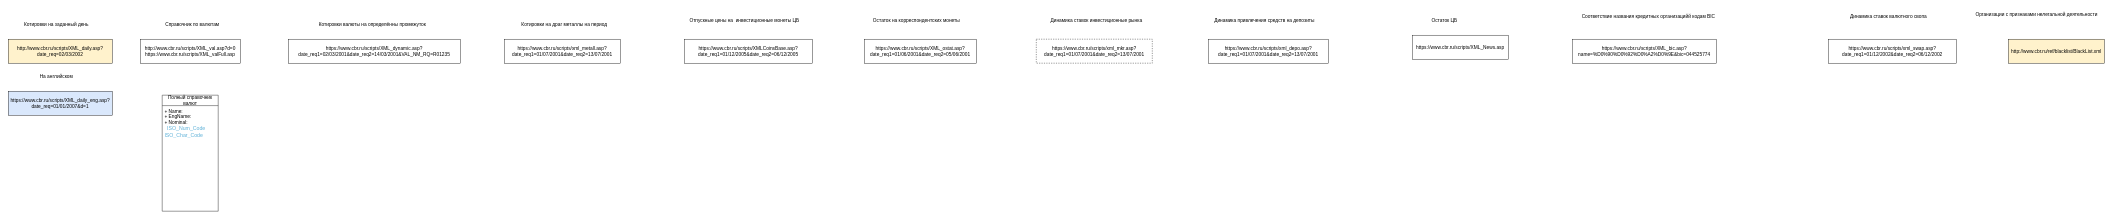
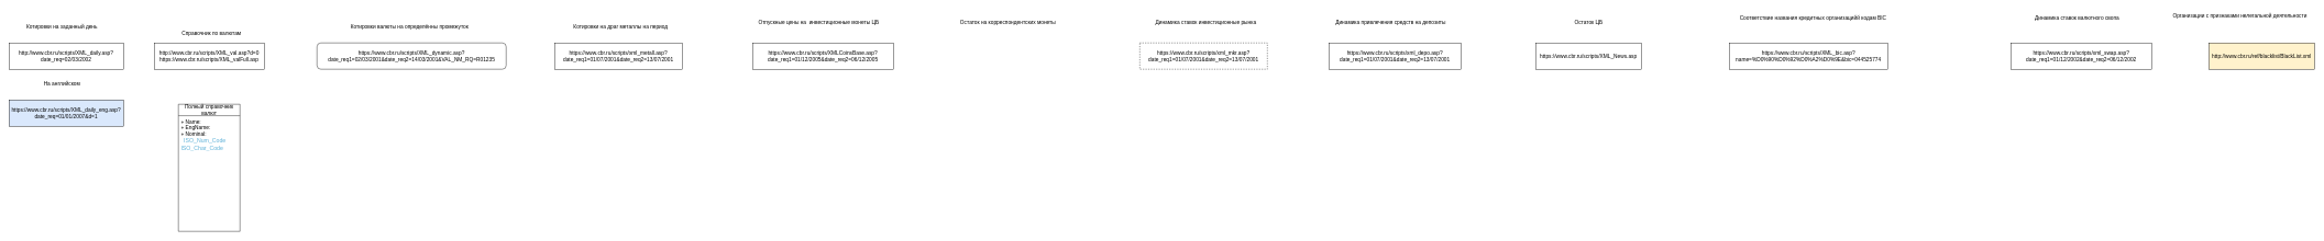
  <mxCell id="0" />
  <mxCell id="1" parent="0" />
- <mxCell id="2" value="http://www.cbr.ru/scripts/XML_daily.asp?date_req=02/03/2002" style="rounded=0;whiteSpace=wrap;html=1;fillColor=#fff2cc;" parent="1" vertex="1"><mxGeometry x="20" y="97" width="260" height="60" as="geometry" /></mxCell>
+ <mxCell id="2" value="http://www.cbr.ru/scripts/XML_daily.asp?date_req=02/03/2002" style="rounded=0;whiteSpace=wrap;html=1;" parent="1" vertex="1"><mxGeometry x="20" y="97" width="260" height="60" as="geometry" /></mxCell>
  <mxCell id="3" value="Котировки на заданный день" style="text;html=1;align=center;verticalAlign=middle;resizable=0;points=[];autosize=1;strokeColor=none;fillColor=none;" parent="1" vertex="1"><mxGeometry x="45" y="45" width="190" height="30" as="geometry" /></mxCell>
  <mxCell id="4" value="http://www.cbr.ru/scripts/XML_val.asp?d=0&lt;div&gt;https://www.cbr.ru/scripts/XML_valFull.asp&lt;br&gt;&lt;/div&gt;" style="rounded=0;whiteSpace=wrap;html=1;" parent="1" vertex="1"><mxGeometry x="350" y="97" width="250" height="60" as="geometry" /></mxCell>
- <mxCell id="5" value="Справочник по валютам" style="text;html=1;align=center;verticalAlign=middle;resizable=0;points=[];autosize=1;strokeColor=none;fillColor=none;" parent="1" vertex="1"><mxGeometry x="400" y="45" width="160" height="30" as="geometry" /></mxCell>
- <mxCell id="6" value="https://www.cbr.ru/scripts/XML_dynamic.asp?date_req1=02/03/2001&amp;amp;date_req2=14/03/2001&amp;amp;VAL_NM_RQ=R01235" style="rounded=0;whiteSpace=wrap;html=1;" parent="1" vertex="1"><mxGeometry x="720" y="97" width="430" height="60" as="geometry" /></mxCell>
+ <mxCell id="5" value="Справочник по валютам" style="text;html=1;align=center;verticalAlign=middle;resizable=0;points=[];autosize=1;strokeColor=none;fillColor=none;" parent="1" vertex="1"><mxGeometry x="400" y="60" width="160" height="30" as="geometry" /></mxCell>
+ <mxCell id="6" value="https://www.cbr.ru/scripts/XML_dynamic.asp?date_req1=02/03/2001&amp;amp;date_req2=14/03/2001&amp;amp;VAL_NM_RQ=R01235" style="whiteSpace=wrap;html=1;rounded=1;" parent="1" vertex="1"><mxGeometry x="720" y="97" width="430" height="60" as="geometry" /></mxCell>
  <mxCell id="7" value="https://www.cbr.ru/scripts/XML_daily_eng.asp?date_req=01/01/2007&amp;amp;d=1" style="rounded=0;whiteSpace=wrap;html=1;fillColor=#dae8fc;" parent="1" vertex="1"><mxGeometry x="20" y="227" width="260" height="60" as="geometry" /></mxCell>
  <mxCell id="8" value="На английском" style="text;html=1;align=center;verticalAlign=middle;resizable=0;points=[];autosize=1;strokeColor=none;fillColor=none;" parent="1" vertex="1"><mxGeometry x="85" y="175" width="110" height="30" as="geometry" /></mxCell>
  <mxCell id="9" value="Котировки валюты на определённы промежуток" style="text;html=1;align=center;verticalAlign=middle;resizable=0;points=[];autosize=1;strokeColor=none;fillColor=none;" parent="1" vertex="1"><mxGeometry x="780" y="45" width="300" height="30" as="geometry" /></mxCell>
  <mxCell id="10" value="https://www.cbr.ru/scripts/xml_metall.asp?date_req1=01/07/2001&amp;amp;date_req2=13/07/2001" style="rounded=0;whiteSpace=wrap;html=1;" parent="1" vertex="1"><mxGeometry x="1260" y="97" width="290" height="60" as="geometry" /></mxCell>
  <mxCell id="11" value="Котировки на драг металлы на период" style="text;html=1;align=center;verticalAlign=middle;resizable=0;points=[];autosize=1;strokeColor=none;fillColor=none;" parent="1" vertex="1"><mxGeometry x="1290" y="45" width="240" height="30" as="geometry" /></mxCell>
  <mxCell id="12" value="https://www.cbr.ru/scripts/XMLCoinsBase.asp?date_req1=01/12/2005&amp;amp;date_req2=06/12/2005" style="rounded=0;whiteSpace=wrap;html=1;" parent="1" vertex="1"><mxGeometry x="1710" y="97" width="320" height="60" as="geometry" /></mxCell>
  <mxCell id="13" value="Отпускные цены на&amp;nbsp; инвестиционные монеты ЦБ" style="text;html=1;align=center;verticalAlign=middle;resizable=0;points=[];autosize=1;strokeColor=none;fillColor=none;" parent="1" vertex="1"><mxGeometry x="1710" y="35" width="300" height="30" as="geometry" /></mxCell>
- <mxCell id="14" value="https://www.cbr.ru/scripts/XML_ostat.asp?date_req1=01/06/2001&amp;amp;date_req2=05/06/2001" style="rounded=0;whiteSpace=wrap;html=1;" parent="1" vertex="1"><mxGeometry x="2160" y="97" width="280" height="60" as="geometry" /></mxCell>
  <mxCell id="15" value="Остаток на корреспондентских монеты" style="text;html=1;align=center;verticalAlign=middle;resizable=0;points=[];autosize=1;strokeColor=none;fillColor=none;" parent="1" vertex="1"><mxGeometry x="2170" y="35" width="240" height="30" as="geometry" /></mxCell>
  <mxCell id="16" value="https://www.cbr.ru/scripts/xml_mkr.asp?date_req1=01/07/2001&amp;amp;date_req2=13/07/2001" style="rounded=0;whiteSpace=wrap;html=1;dashed=1;" parent="1" vertex="1"><mxGeometry x="2590" y="97" width="290" height="60" as="geometry" /></mxCell>
  <mxCell id="17" value="Динамика ставок инвестиционные рынка" style="text;html=1;align=center;verticalAlign=middle;resizable=0;points=[];autosize=1;strokeColor=none;fillColor=none;" parent="1" vertex="1"><mxGeometry x="2610" y="35" width="260" height="30" as="geometry" /></mxCell>
  <mxCell id="18" value="https://www.cbr.ru/scripts/xml_depo.asp?date_req1=01/07/2001&amp;amp;date_req2=13/07/2001" style="rounded=0;whiteSpace=wrap;html=1;" parent="1" vertex="1"><mxGeometry x="3020" y="97" width="300" height="60" as="geometry" /></mxCell>
  <mxCell id="19" value="Динамика привлечения средств на депозиты" style="text;html=1;align=center;verticalAlign=middle;resizable=0;points=[];autosize=1;strokeColor=none;fillColor=none;" parent="1" vertex="1"><mxGeometry x="3020" y="35" width="280" height="30" as="geometry" /></mxCell>
- <mxCell id="20" value="https://www.cbr.ru/scripts/XML_News.asp" style="rounded=0;whiteSpace=wrap;html=1;" parent="1" vertex="1"><mxGeometry x="3530" y="87" width="240" height="60" as="geometry" /></mxCell>
+ <mxCell id="20" value="https://www.cbr.ru/scripts/XML_News.asp" style="rounded=0;whiteSpace=wrap;html=1;" parent="1" vertex="1"><mxGeometry x="3490" y="97" width="240" height="60" as="geometry" /></mxCell>
  <mxCell id="21" value="Остаток ЦБ" style="text;html=1;align=center;verticalAlign=middle;resizable=0;points=[];autosize=1;strokeColor=none;fillColor=none;" parent="1" vertex="1"><mxGeometry x="3565" y="35" width="90" height="30" as="geometry" /></mxCell>
  <mxCell id="22" value="https://www.cbr.ru/scripts/XML_bic.asp?name=%D0%90%D0%92%D0%A2%D0%9E&amp;amp;bic=044525774" style="rounded=0;whiteSpace=wrap;html=1;" parent="1" vertex="1"><mxGeometry x="3930" y="97" width="360" height="60" as="geometry" /></mxCell>
  <mxCell id="23" value="Соответствие названия кредитных организацийй кодам BIC" style="text;html=1;align=center;verticalAlign=middle;resizable=0;points=[];autosize=1;strokeColor=none;fillColor=none;" parent="1" vertex="1"><mxGeometry x="3935" y="25" width="370" height="30" as="geometry" /></mxCell>
  <mxCell id="24" value="https://www.cbr.ru/scripts/xml_swap.asp?date_req1=01/12/2002&amp;amp;date_req2=06/12/2002" style="rounded=0;whiteSpace=wrap;html=1;" parent="1" vertex="1"><mxGeometry x="4570" y="97" width="320" height="60" as="geometry" /></mxCell>
  <mxCell id="25" value="Динамика ставок валютного свопа" style="text;html=1;align=center;verticalAlign=middle;resizable=0;points=[];autosize=1;strokeColor=none;fillColor=none;" parent="1" vertex="1"><mxGeometry x="4610" y="25" width="220" height="30" as="geometry" /></mxCell>
  <mxCell id="26" value="http://www.cbr.ru/ref/blacklist/BlackList.xml" style="rounded=0;whiteSpace=wrap;html=1;fillColor=#fff2cc;" parent="1" vertex="1"><mxGeometry x="5020" y="97" width="240" height="60" as="geometry" /></mxCell>
  <mxCell id="27" value="Организации с признаками нелегальной деятельности" style="text;html=1;align=center;verticalAlign=middle;resizable=0;points=[];autosize=1;strokeColor=none;fillColor=none;" parent="1" vertex="1"><mxGeometry x="4920" y="20" width="340" height="30" as="geometry" /></mxCell>
  <mxCell id="28" value="Полный справочник валют" style="swimlane;fontStyle=0;childLayout=stackLayout;horizontal=1;startSize=26;fillColor=none;horizontalStack=0;resizeParent=1;resizeParentMax=0;resizeLast=0;collapsible=1;marginBottom=0;whiteSpace=wrap;html=1;" vertex="1" parent="1"><mxGeometry x="405" y="237" width="140" height="290" as="geometry" /></mxCell>
  <mxCell id="29" value="+ Name:&lt;br&gt;&lt;div&gt;&lt;span style=&quot;background-color: initial;&quot;&gt;+ EngName:&lt;/span&gt;&lt;/div&gt;&lt;div&gt;&lt;span style=&quot;background-color: initial;&quot;&gt;+ Nominal:&lt;/span&gt;&lt;/div&gt;&lt;div&gt;&lt;span style=&quot;background-color: initial;&quot;&gt;&amp;nbsp;&lt;/span&gt;&amp;nbsp;&lt;span style=&quot;color: rgb(93, 176, 215); font-size: 13px; background-color: initial;&quot;&gt;&lt;font face=&quot;Helvetica&quot;&gt;ISO_Num_Code&lt;/font&gt;&lt;/span&gt;&lt;/div&gt;&lt;div&gt;&lt;span style=&quot;color: rgb(93, 176, 215); font-size: 13px;&quot;&gt;&lt;font face=&quot;Helvetica&quot;&gt;ISO_Char_Code&lt;/font&gt;&lt;/span&gt;&lt;span style=&quot;color: rgb(93, 176, 215); font-size: 13px; background-color: initial;&quot;&gt;&lt;font face=&quot;Helvetica&quot;&gt;&lt;br&gt;&lt;/font&gt;&lt;/span&gt;&lt;/div&gt;" style="text;strokeColor=none;fillColor=none;align=left;verticalAlign=top;spacingLeft=4;spacingRight=4;overflow=hidden;rotatable=0;points=[[0,0.5],[1,0.5]];portConstraint=eastwest;whiteSpace=wrap;html=1;" vertex="1" parent="28"><mxGeometry y="26" width="140" height="264" as="geometry" /></mxCell>
